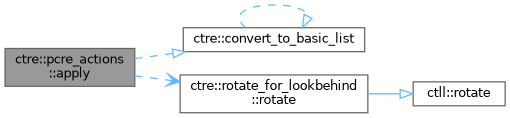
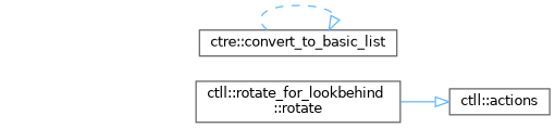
  digraph {
    rankdir=LR
    node [color=grey40 fillcolor=white fontname=Helvetica fontsize=10 shape=box style=filled]
    edge [arrowhead=onormal color=steelblue1 fontname=Helvetica fontsize=10 labelfontname=Helvetica labelfontsize=10 style=dashed]
-   n1 [color=gray40 fillcolor=grey60 fontcolor=black height=0.2 label="ctre::pcre_actions\l::apply" width=0.4]
    n2 [height=0.2 label="ctre::convert_to_basic_list" width=0.4]
-   n3 [height=0.2 label="ctre::rotate_for_lookbehind\l::rotate" width=0.4]
-   n4 [height=0.2 label="ctll::rotate" width=0.4]
-   n1 -> n2
-   n1 -> n3 [arrowhead=vee]
+   n3 [height=0.2 label="ctll::rotate_for_lookbehind\l::rotate" width=0.4]
+   n4 [height=0.2 label="ctll::actions" width=0.4]
    n2 -> n2
    n3 -> n4 [style=solid]
  }
